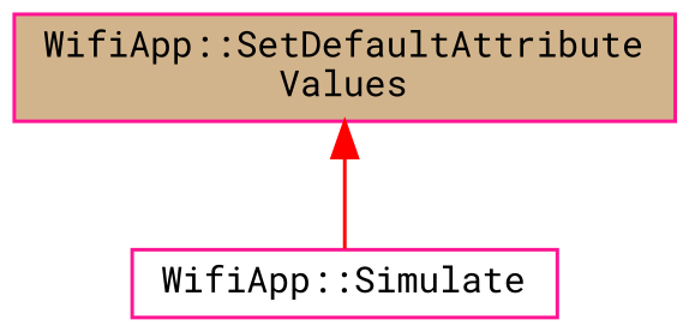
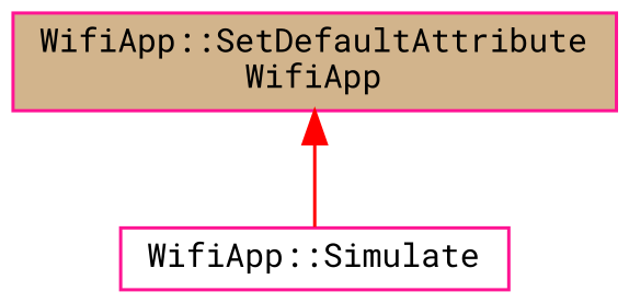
  digraph {
    rankdir=TB
    fontname="Roboto Mono"
    node [color=deeppink fontname="Roboto Mono" fontsize=10 shape=box style=filled]
-   n1 [fillcolor=tan fontcolor=black height=0.2 label="WifiApp::SetDefaultAttribute\lValues" width=0.4]
+   n1 [fillcolor=tan fontcolor=black height=0.2 label="WifiApp::SetDefaultAttribute\lWifiApp" width=0.4]
    n2 [fillcolor=white height=0.2 label="WifiApp::Simulate" width=0.4]
    n1 -> n2 [color=red dir=back fontname="Roboto Mono" fontsize=10 labelfontname=Helvetica labelfontsize=10 style=solid]
  }
